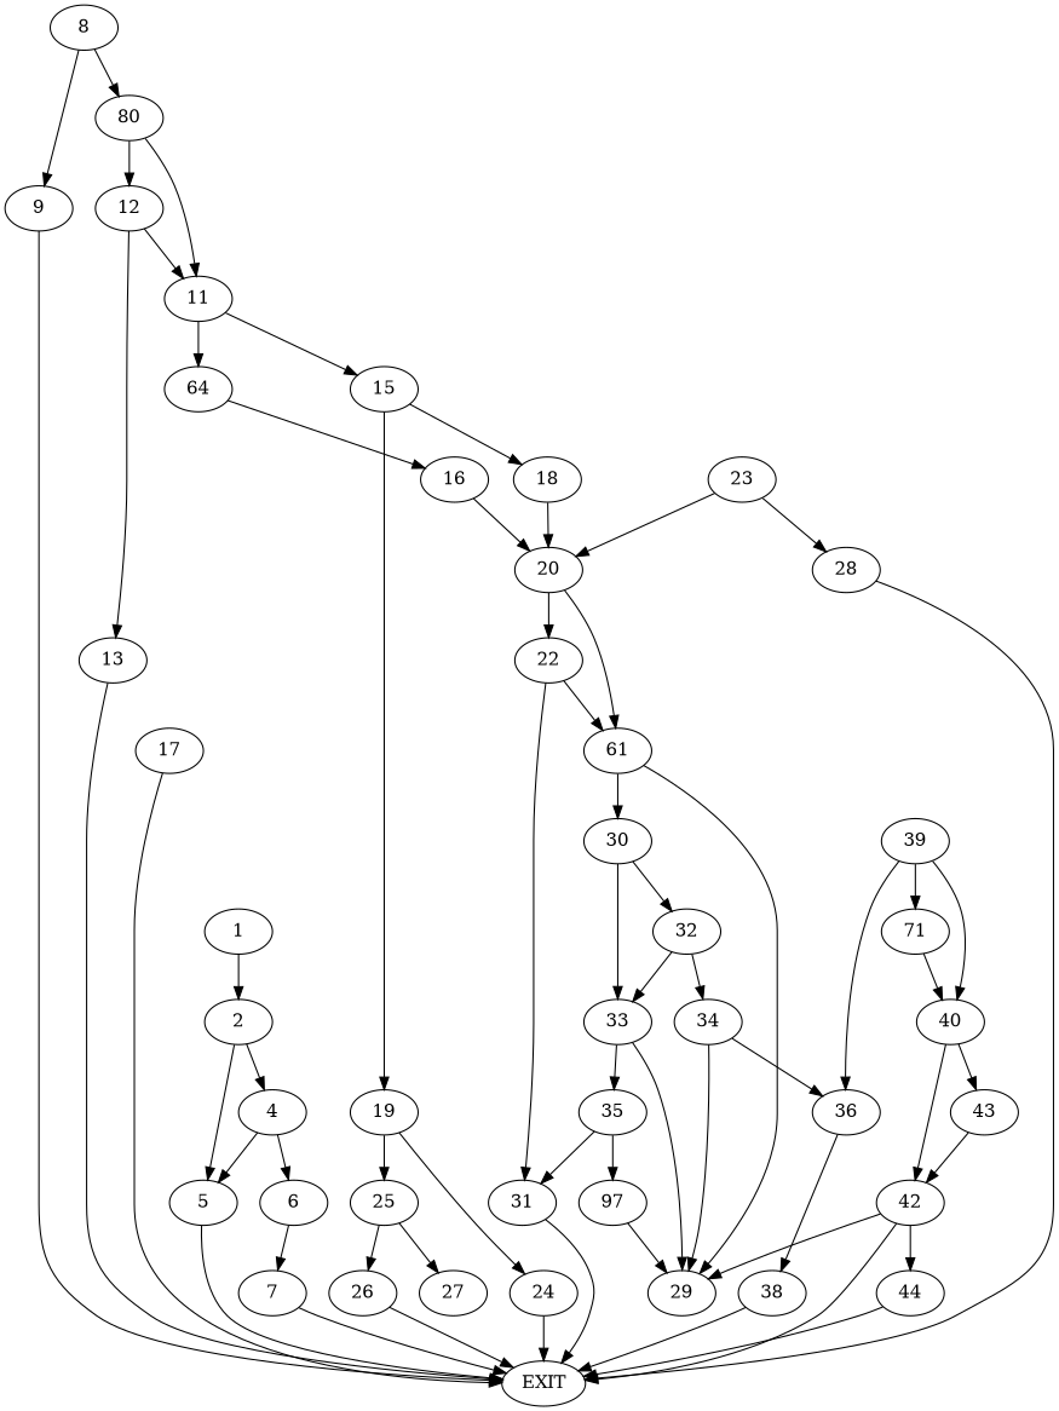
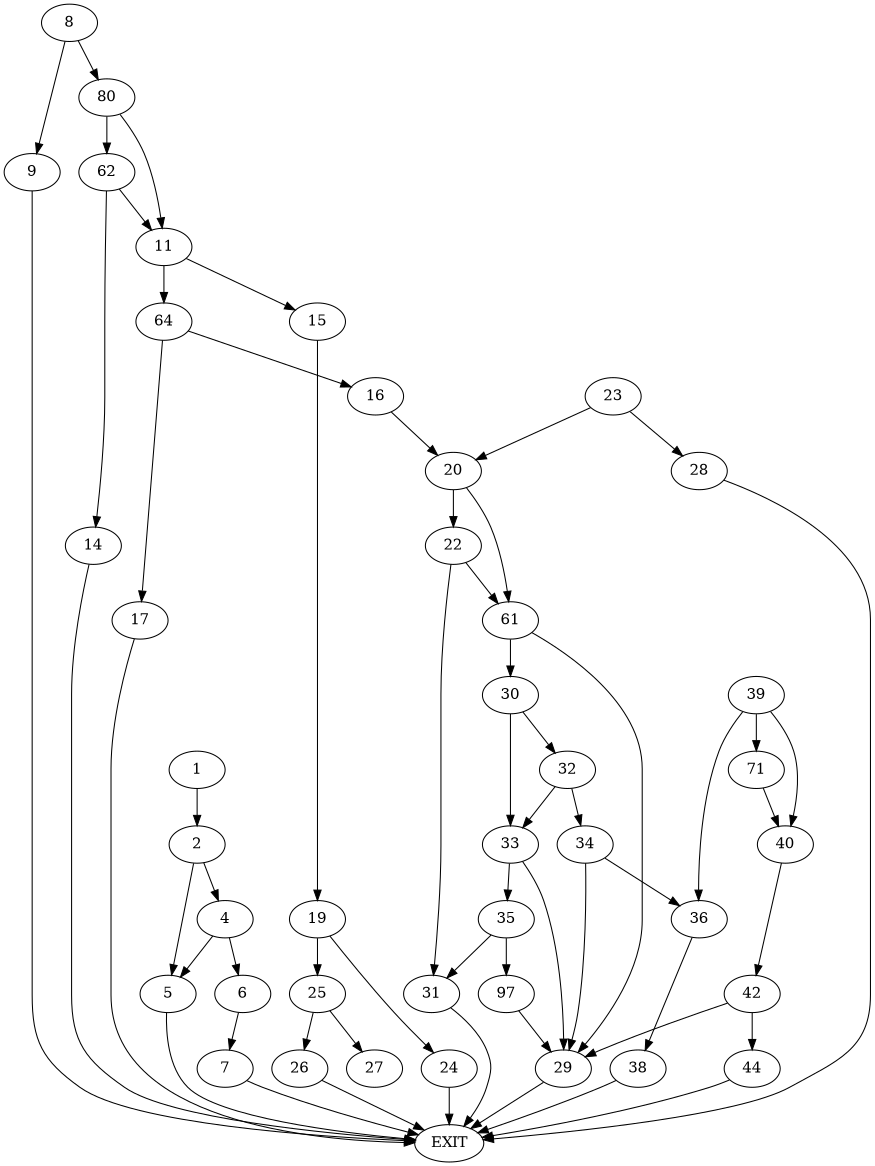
  digraph {
    1
    2
    n3 [label=EXIT]
    4
    5
    6
    7
    8
    9
    n10 [label=80]
    11
-   12
+   12 [label=62]
    n13 [label=64]
    15
-   13
+   13 [label=14]
    16
    17
-   18
    19
    20
    24
    25
    n23 [label=61]
    22
    23
    28
    26
    27
    29
    30
    31
    32
    33
    34
    35
    36
    n37 [label=97]
    38
    39
    40
    n41 [label=71]
    42
-   43
    44
    1 -> 2
    2 -> 4
    2 -> 5
    4 -> 5
    4 -> 6
    5 -> n3
    6 -> 7
    7 -> n3
    8 -> 9
    8 -> n10
    9 -> n3
    n10 -> 11
    n10 -> 12
    11 -> n13
    11 -> 15
    12 -> 11
    12 -> 13
    n13 -> 16
-   15 -> 18
+   n13 -> 17
    15 -> 19
    13 -> n3
    16 -> 20
    17 -> n3
-   18 -> 20
    19 -> 24
    19 -> 25
    20 -> n23
    20 -> 22
    24 -> n3
    25 -> 26
    25 -> 27
    n23 -> 29
    n23 -> 30
    22 -> n23
    22 -> 31
    23 -> 20
    23 -> 28
    28 -> n3
    26 -> n3
-   42 -> n3
+   29 -> n3
    30 -> 32
    30 -> 33
    31 -> n3
    32 -> 33
    32 -> 34
    33 -> 29
    33 -> 35
    34 -> 29
    34 -> 36
    35 -> 31
    35 -> n37
    36 -> 38
    n37 -> 29
    38 -> n3
    39 -> 36
    39 -> 40
    39 -> n41
    40 -> 42
-   40 -> 43
    n41 -> 40
    42 -> 29
    42 -> 44
-   43 -> 42
    44 -> n3
  }
